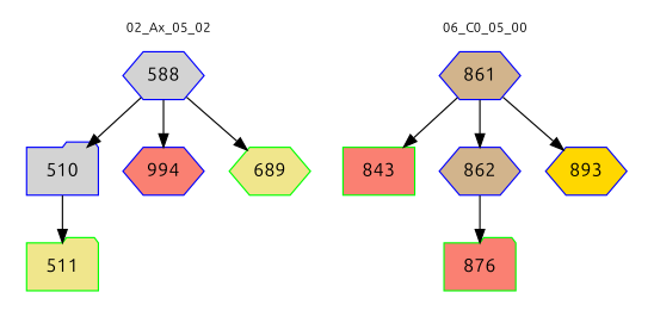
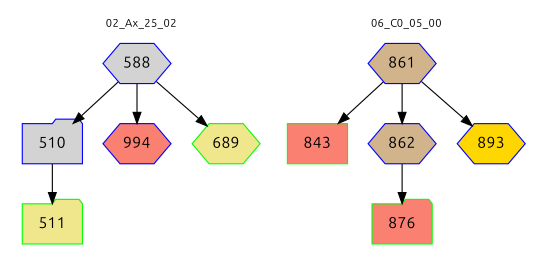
  digraph {
    fontname=Ubuntu
    node [color=blue fillcolor=salmon fontname=Ubuntu shape=hexagon style=filled]
    edge [color=black fontname=Ubuntu]
    n1 [fillcolor=lightgrey label=588]
    n2 [fillcolor=lightgrey label=510 shape=folder]
    n3 [label=994]
    n4 [color=green fillcolor=khaki label=689]
    n5 [color=green fillcolor=khaki label=511 shape=folder]
    n6 [fillcolor=tan label=861]
    n7 [color=green label=843 shape=box]
    n8 [fillcolor=tan label=862]
    n9 [fillcolor=gold label=893]
    n10 [color=green label=876 shape=folder]
    subgraph cluster_1 {
      color=white
      fontsize=10
-     label="02_Ax_05_02"
+     label="02_Ax_25_02"
      n1
      n2
      n3
      n4
      n5
    }
    subgraph cluster_2 {
      color=white
      fontsize=10
      label="06_C0_05_00"
      n6
      n7
      n8
      n9
      n10
    }
    n1 -> n2
    n1 -> n3
    n1 -> n4
    n2 -> n5
    n6 -> n7
    n6 -> n8
    n6 -> n9
    n8 -> n10
  }
